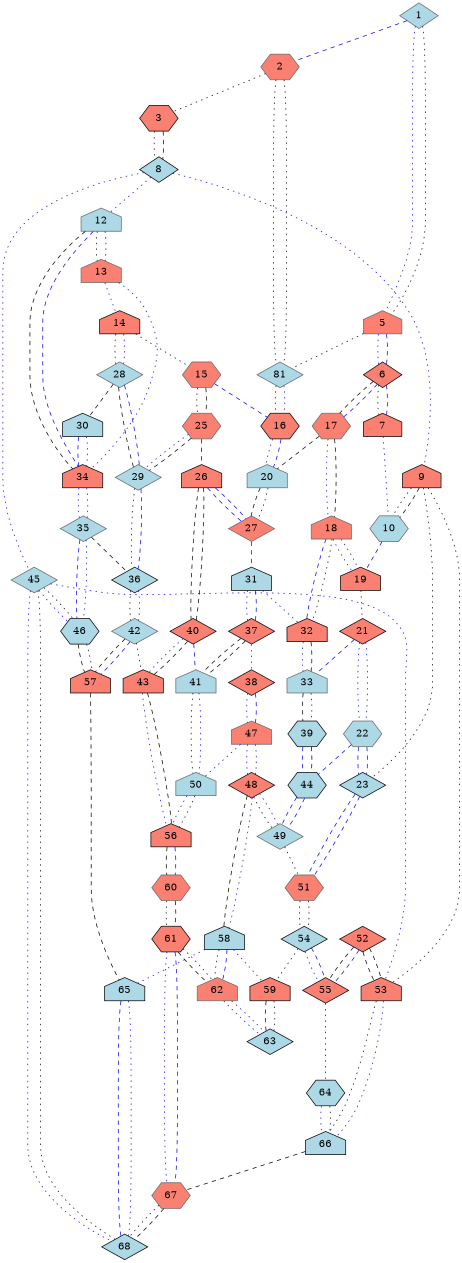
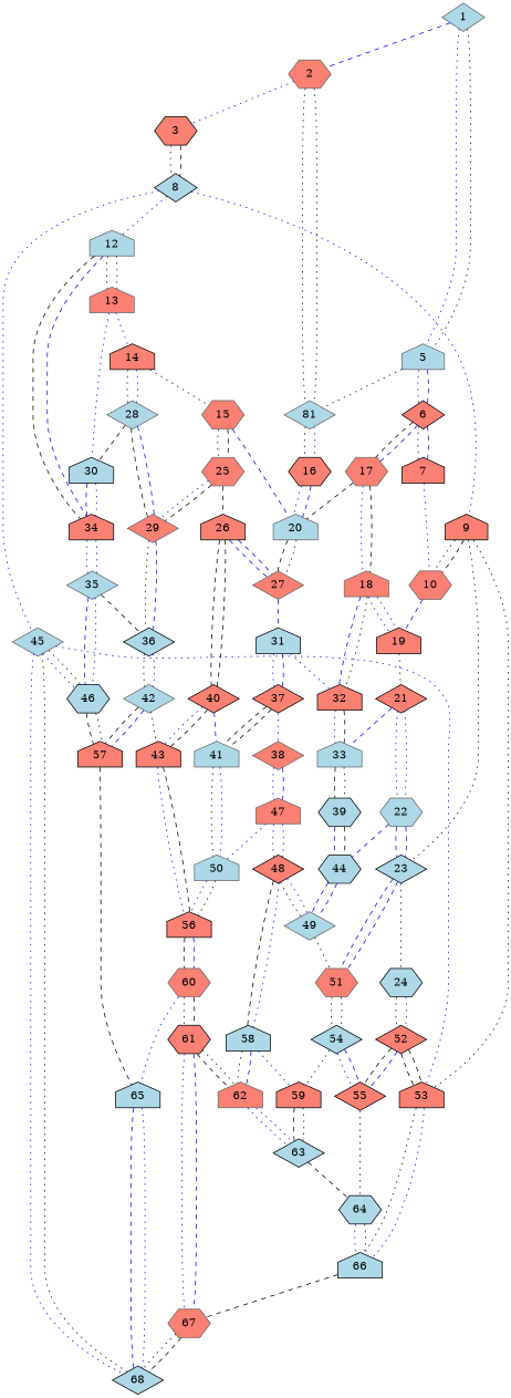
  graph {
    node [color=black fillcolor=salmon shape=house style=filled]
    edge [color=blue style=dotted]
    1 [color=gray40 fillcolor=lightblue shape=diamond]
    2 [color=gray40 shape=hexagon]
-   5 [color=gray40]
+   5 [color=gray40 fillcolor=lightblue]
    3 [shape=hexagon]
    n5 [color=gray40 fillcolor=lightblue label=81 shape=diamond]
    6 [shape=diamond]
    8 [fillcolor=lightblue shape=diamond]
    16 [shape=hexagon]
    9
    12 [color=gray40 fillcolor=lightblue]
    45 [color=gray40 fillcolor=lightblue shape=diamond]
-   10 [color=gray40 fillcolor=lightblue shape=hexagon]
+   10 [color=gray40 shape=hexagon]
    7
    17 [color=gray40 shape=hexagon]
    20 [color=gray40 fillcolor=lightblue]
    18 [color=gray40]
    19
    53
    23 [fillcolor=lightblue shape=diamond]
    13 [color=gray40]
    34
    46 [fillcolor=lightblue shape=hexagon]
    68 [fillcolor=lightblue shape=diamond]
+   24 [fillcolor=lightblue shape=hexagon]
    52 [shape=diamond]
    66 [fillcolor=lightblue]
    21 [shape=diamond]
    14
    30 [fillcolor=lightblue]
    35 [color=gray40 fillcolor=lightblue shape=diamond]
    15 [color=gray40 shape=hexagon]
    28 [color=gray40 fillcolor=lightblue shape=diamond]
    25 [color=gray40 shape=hexagon]
-   29 [color=gray40 fillcolor=lightblue shape=diamond]
+   29 [color=gray40 shape=diamond]
    26
    27 [color=gray40 shape=diamond]
    32
    33 [color=gray40 fillcolor=lightblue]
    22 [color=gray40 fillcolor=lightblue shape=hexagon]
    31 [fillcolor=lightblue]
    44 [fillcolor=lightblue shape=hexagon]
    39 [fillcolor=lightblue shape=hexagon]
    51 [color=gray40 shape=hexagon]
    49 [color=gray40 fillcolor=lightblue shape=diamond]
    54 [fillcolor=lightblue shape=diamond]
    55 [shape=diamond]
    40 [shape=diamond]
    36 [fillcolor=lightblue shape=diamond]
    41 [color=gray40 fillcolor=lightblue]
    43
    37 [shape=diamond]
    42 [color=gray40 fillcolor=lightblue shape=diamond]
-   38 [shape=diamond]
+   38 [color=gray40 shape=diamond]
    57
    47 [color=gray40]
    50 [color=gray40 fillcolor=lightblue]
    48 [shape=diamond]
    56
    65 [fillcolor=lightblue]
    60 [color=gray40 shape=hexagon]
    58 [fillcolor=lightblue]
    59
    62 [color=gray40]
    64 [fillcolor=lightblue shape=hexagon]
    67 [color=gray40 shape=hexagon]
    63 [fillcolor=lightblue shape=diamond]
    61 [shape=hexagon]
    1 -- 2 [style=dashed]
    1 -- 5
    1 -- 5 [color=black]
-   2 -- 3 [color=black]
+   2 -- 3
    2 -- n5 [color=black]
    2 -- n5 [color=black]
    5 -- n5 [color=black]
    5 -- 6
    5 -- 6 [style=dashed]
    3 -- 8 [color=black]
    3 -- 8 [color=black style=dashed]
    n5 -- 16 [color=black]
    n5 -- 16
    6 -- 7 [color=black]
    6 -- 7 [style=dashed]
    6 -- 17 [color=black style=dashed]
    6 -- 17 [style=dashed]
    8 -- 9
    8 -- 12
    8 -- 45
    16 -- 20
    16 -- 20 [style=dashed]
    9 -- 10 [color=black]
    9 -- 10 [color=black style=dashed]
    9 -- 53 [color=black]
    9 -- 23 [color=black]
    12 -- 13 [color=black]
    12 -- 13 [color=black]
    12 -- 34 [color=black style=dashed]
    12 -- 34 [style=dashed]
    45 -- 53
    45 -- 46
    45 -- 46 [color=black]
    45 -- 68
    45 -- 68 [color=black]
    10 -- 19 [style=dashed]
    7 -- 10
    17 -- 20 [color=black style=dashed]
    17 -- 18
    17 -- 18 [color=black style=dashed]
    20 -- 27 [color=black style=dashed]
    20 -- 27 [color=black]
    18 -- 19
    18 -- 19
    18 -- 32 [style=dashed]
    18 -- 32 [color=black]
    19 -- 21 [color=black]
    53 -- 66 [color=black]
    53 -- 66
+   23 -- 24 [color=black]
    23 -- 51 [style=dashed]
    23 -- 51 [style=dashed]
    13 -- 14
-   13 -- 34
+   13 -- 30
    34 -- 35
    34 -- 35
    46 -- 57 [color=black style=dashed]
    46 -- 57 [color=black]
+   24 -- 52 [color=black]
+   24 -- 52
    52 -- 53 [color=black style=dashed]
    52 -- 53 [color=black style=dashed]
    52 -- 55 [color=black style=dashed]
    52 -- 55 [style=dashed]
    66 -- 67 [color=black style=dashed]
    21 -- 33 [style=dashed]
    21 -- 22
    21 -- 22
    14 -- 15 [color=black]
    14 -- 28 [color=black]
    14 -- 28
    30 -- 34 [style=dashed]
    30 -- 34
    35 -- 46 [style=dashed]
    35 -- 46
    35 -- 36 [color=black style=dashed]
-   15 -- 16 [style=dashed]
+   15 -- 20 [style=dashed]
    15 -- 25 [color=black]
    15 -- 25 [color=black style=dashed]
    28 -- 30 [color=black style=dashed]
    28 -- 29 [color=black style=dashed]
    28 -- 29 [style=dashed]
    25 -- 29
    25 -- 29 [color=black style=dashed]
    25 -- 26 [color=black style=dashed]
    29 -- 36 [color=black]
    29 -- 36 [style=dashed]
    26 -- 27 [style=dashed]
    26 -- 27 [style=dashed]
    26 -- 40 [color=black style=dashed]
    26 -- 40 [color=black style=dashed]
    27 -- 31 [style=dashed]
    32 -- 33
    32 -- 33 [color=black style=dashed]
    33 -- 39 [color=black style=dashed]
    33 -- 39 [color=black]
    22 -- 23 [style=dashed]
    22 -- 23 [style=dashed]
    22 -- 44 [style=dashed]
    31 -- 32
    31 -- 37
    31 -- 37 [style=dashed]
    44 -- 49 [style=dashed]
    44 -- 49 [style=dashed]
    39 -- 44 [style=dashed]
    39 -- 44 [color=black style=dashed]
    51 -- 54 [color=black]
    51 -- 54 [color=black]
    49 -- 51 [color=black]
    54 -- 55
    54 -- 55 [style=dashed]
    54 -- 59 [color=black]
    55 -- 64 [color=black]
    40 -- 41 [style=dashed]
    40 -- 43
    40 -- 43 [color=black style=dashed]
    36 -- 42 [color=black]
    36 -- 42
    41 -- 50 [color=black]
    41 -- 50
    43 -- 56
    43 -- 56 [color=black style=dashed]
    37 -- 41 [color=black style=dashed]
    37 -- 41 [color=black style=dashed]
    37 -- 38
    42 -- 43 [color=black]
    42 -- 57 [color=black style=dashed]
    42 -- 57 [style=dashed]
    38 -- 47
    38 -- 47 [style=dashed]
    57 -- 65 [color=black style=dashed]
    47 -- 50
    47 -- 48
    47 -- 48
    50 -- 56
    50 -- 56 [color=black]
    48 -- 49 [color=black]
    48 -- 49
    48 -- 58 [color=black style=dashed]
    48 -- 58
    56 -- 60 [color=black style=dashed]
    56 -- 60 [style=dashed]
    65 -- 68 [style=dashed]
    65 -- 68
-   58 -- 65
+   60 -- 65
    60 -- 61 [color=black]
    60 -- 61 [color=black style=dashed]
    58 -- 59
    58 -- 62 [color=black]
    58 -- 62 [style=dashed]
    59 -- 63 [color=black style=dashed]
    59 -- 63 [color=black]
    62 -- 63
    62 -- 63
    64 -- 66
    64 -- 66 [color=black]
    67 -- 68 [color=black]
    67 -- 68 [color=black style=dashed]
+   63 -- 64 [color=black style=dashed]
    61 -- 62 [color=black style=dashed]
    61 -- 62 [color=black]
    61 -- 67
    61 -- 67 [style=dashed]
  }
